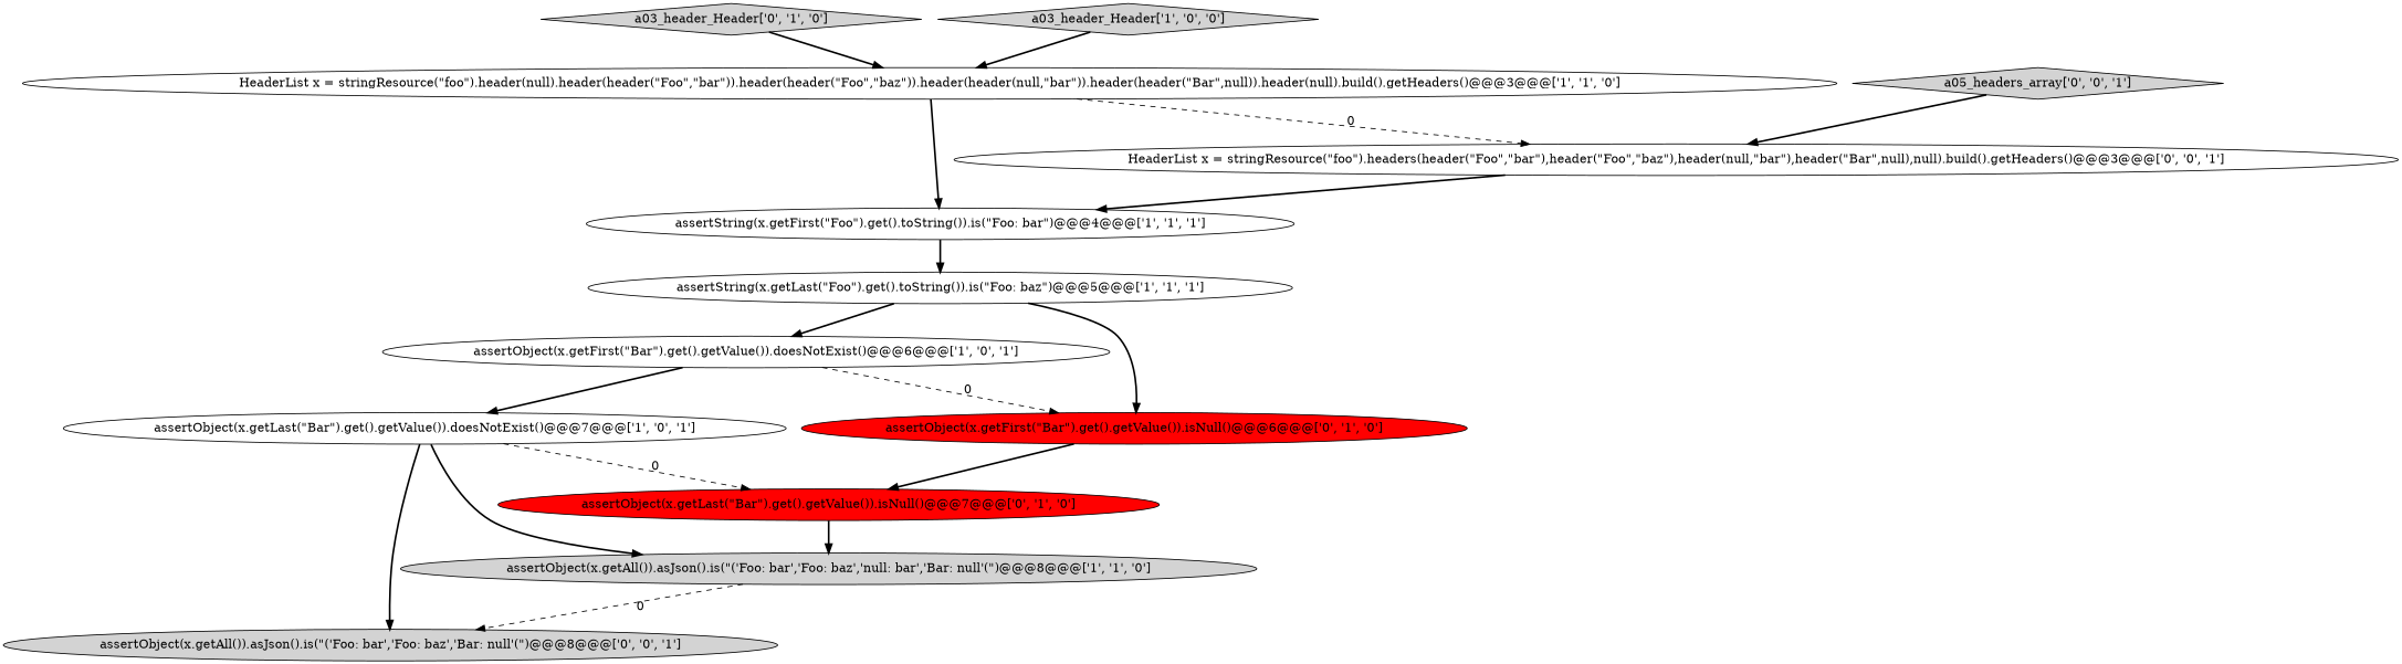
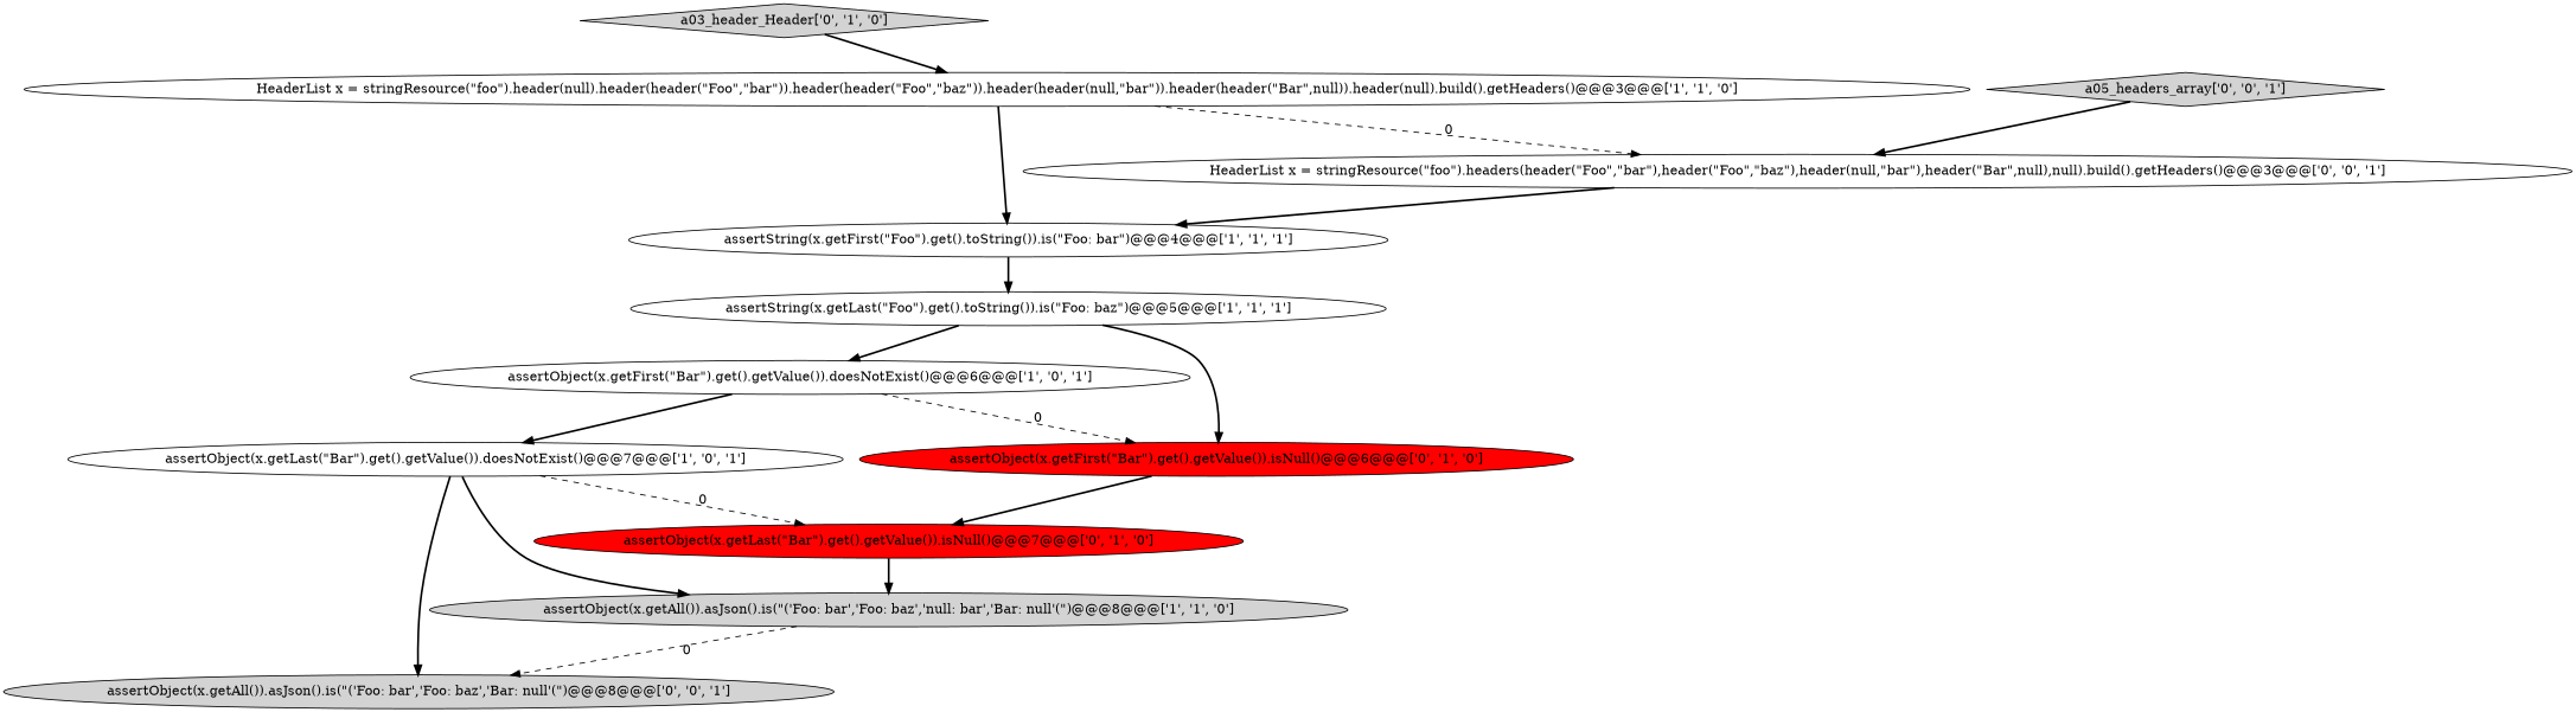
  digraph {
    node [fillcolor=white shape=ellipse style=filled]
    edge [style=bold]
    n1 [fillcolor=lightgray label="a03_header_Header['0', '1', '0']" shape=diamond]
    n2 [label="HeaderList x = stringResource(\"foo\").header(null).header(header(\"Foo\",\"bar\")).header(header(\"Foo\",\"baz\")).header(header(null,\"bar\")).header(header(\"Bar\",null)).header(null).build().getHeaders()@@@3@@@['1', '1', '0']"]
-   n3 [fillcolor=lightgray label="a03_header_Header['1', '0', '0']" shape=diamond]
    n4 [label="HeaderList x = stringResource(\"foo\").headers(header(\"Foo\",\"bar\"),header(\"Foo\",\"baz\"),header(null,\"bar\"),header(\"Bar\",null),null).build().getHeaders()@@@3@@@['0', '0', '1']"]
    n5 [label="assertString(x.getFirst(\"Foo\").get().toString()).is(\"Foo: bar\")@@@4@@@['1', '1', '1']"]
    n6 [label="assertObject(x.getFirst(\"Bar\").get().getValue()).doesNotExist()@@@6@@@['1', '0', '1']"]
    n7 [fillcolor=red label="assertObject(x.getFirst(\"Bar\").get().getValue()).isNull()@@@6@@@['0', '1', '0']"]
    n8 [label="assertObject(x.getLast(\"Bar\").get().getValue()).doesNotExist()@@@7@@@['1', '0', '1']"]
    n9 [fillcolor=lightgray label="assertObject(x.getAll()).asJson().is(\"('Foo: bar','Foo: baz','null: bar','Bar: null'(\")@@@8@@@['1', '1', '0']"]
    n10 [fillcolor=lightgray label="assertObject(x.getAll()).asJson().is(\"('Foo: bar','Foo: baz','Bar: null'(\")@@@8@@@['0', '0', '1']"]
    n11 [fillcolor=red label="assertObject(x.getLast(\"Bar\").get().getValue()).isNull()@@@7@@@['0', '1', '0']"]
    n12 [label="assertString(x.getLast(\"Foo\").get().toString()).is(\"Foo: baz\")@@@5@@@['1', '1', '1']"]
    n13 [fillcolor=lightgray label="a05_headers_array['0', '0', '1']" shape=diamond]
    n1 -> n2
    n2 -> n4 [label=0 style=dashed]
    n2 -> n5
-   n3 -> n2
    n4 -> n5
    n5 -> n12
    n6 -> n7 [label=0 style=dashed]
    n6 -> n8
    n7 -> n11
    n8 -> n9
    n8 -> n10
    n8 -> n11 [label=0 style=dashed]
    n9 -> n10 [label=0 style=dashed]
    n11 -> n9
    n12 -> n6
    n12 -> n7
    n13 -> n4
  }
